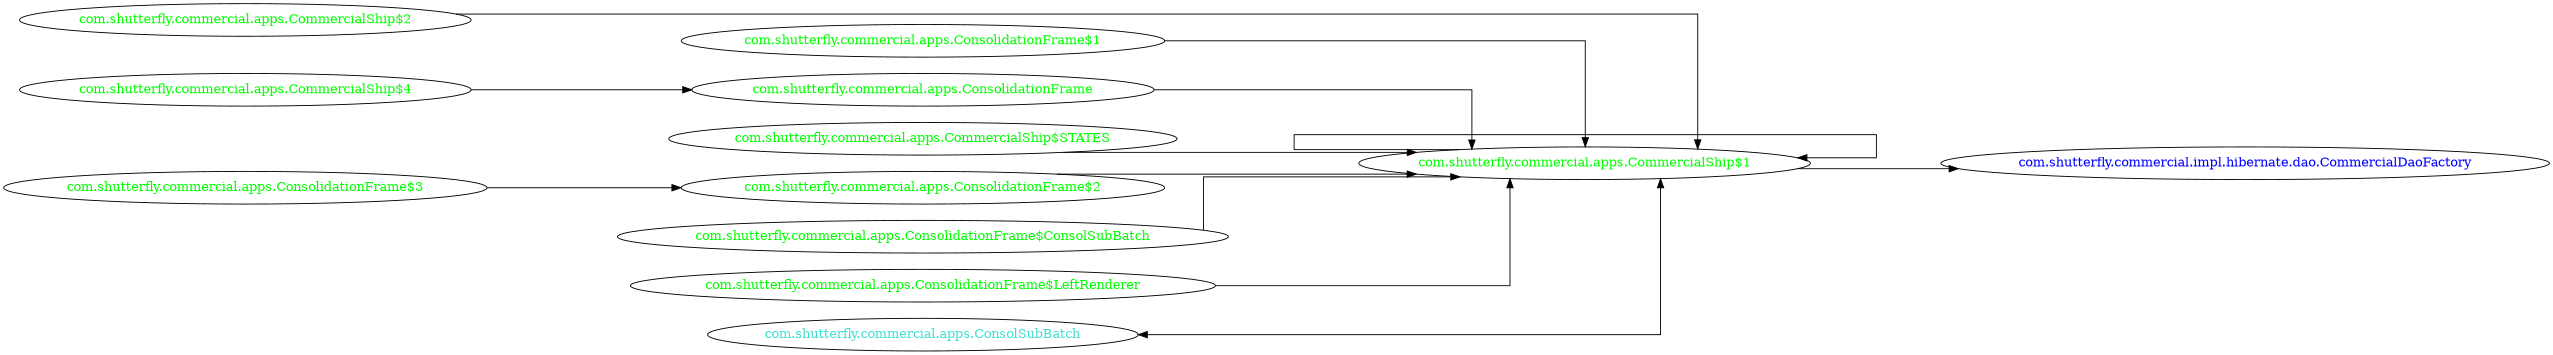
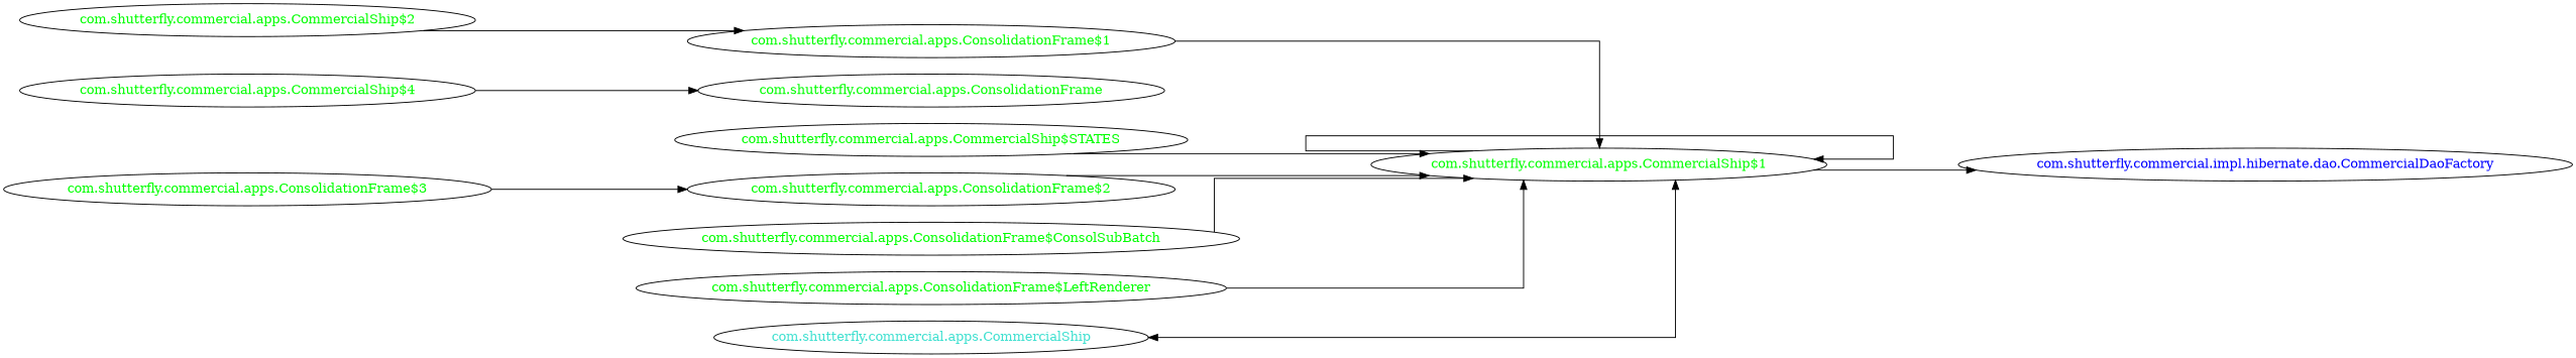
  digraph {
    concentrate=true
    rankdir=LR
    ranksep=2.0
    splines=ortho
    node [fontcolor=green]
    "com.shutterfly.commercial.apps.CommercialShip$1"
    "com.shutterfly.commercial.impl.hibernate.dao.CommercialDaoFactory" [fontcolor=blue]
    "com.shutterfly.commercial.apps.CommercialShip$2"
    "com.shutterfly.commercial.apps.CommercialShip$4"
    "com.shutterfly.commercial.apps.ConsolidationFrame"
    "com.shutterfly.commercial.apps.CommercialShip$STATES"
    "com.shutterfly.commercial.apps.ConsolidationFrame$1"
    "com.shutterfly.commercial.apps.ConsolidationFrame$2"
    "com.shutterfly.commercial.apps.ConsolidationFrame$3"
    "com.shutterfly.commercial.apps.ConsolidationFrame$ConsolSubBatch"
    "com.shutterfly.commercial.apps.ConsolidationFrame$LeftRenderer"
-   "com.shutterfly.commercial.apps.CommercialShip" [fontcolor=turquoise label="com.shutterfly.commercial.apps.ConsolSubBatch"]
+   "com.shutterfly.commercial.apps.CommercialShip" [fontcolor=turquoise]
    "com.shutterfly.commercial.apps.CommercialShip$1" -> "com.shutterfly.commercial.apps.CommercialShip$1"
    "com.shutterfly.commercial.apps.CommercialShip$1" -> "com.shutterfly.commercial.impl.hibernate.dao.CommercialDaoFactory"
-   "com.shutterfly.commercial.apps.CommercialShip$2" -> "com.shutterfly.commercial.apps.CommercialShip$1"
+   "com.shutterfly.commercial.apps.CommercialShip$2" -> "com.shutterfly.commercial.apps.ConsolidationFrame$1"
    "com.shutterfly.commercial.apps.CommercialShip$4" -> "com.shutterfly.commercial.apps.ConsolidationFrame"
-   "com.shutterfly.commercial.apps.ConsolidationFrame" -> "com.shutterfly.commercial.apps.CommercialShip$1"
    "com.shutterfly.commercial.apps.CommercialShip$STATES" -> "com.shutterfly.commercial.apps.CommercialShip$1"
    "com.shutterfly.commercial.apps.ConsolidationFrame$1" -> "com.shutterfly.commercial.apps.CommercialShip$1"
    "com.shutterfly.commercial.apps.ConsolidationFrame$2" -> "com.shutterfly.commercial.apps.CommercialShip$1"
    "com.shutterfly.commercial.apps.ConsolidationFrame$3" -> "com.shutterfly.commercial.apps.ConsolidationFrame$2"
    "com.shutterfly.commercial.apps.ConsolidationFrame$ConsolSubBatch" -> "com.shutterfly.commercial.apps.CommercialShip$1"
    "com.shutterfly.commercial.apps.ConsolidationFrame$LeftRenderer" -> "com.shutterfly.commercial.apps.CommercialShip$1"
    "com.shutterfly.commercial.apps.CommercialShip" -> "com.shutterfly.commercial.apps.CommercialShip$1" [dir=both]
  }
